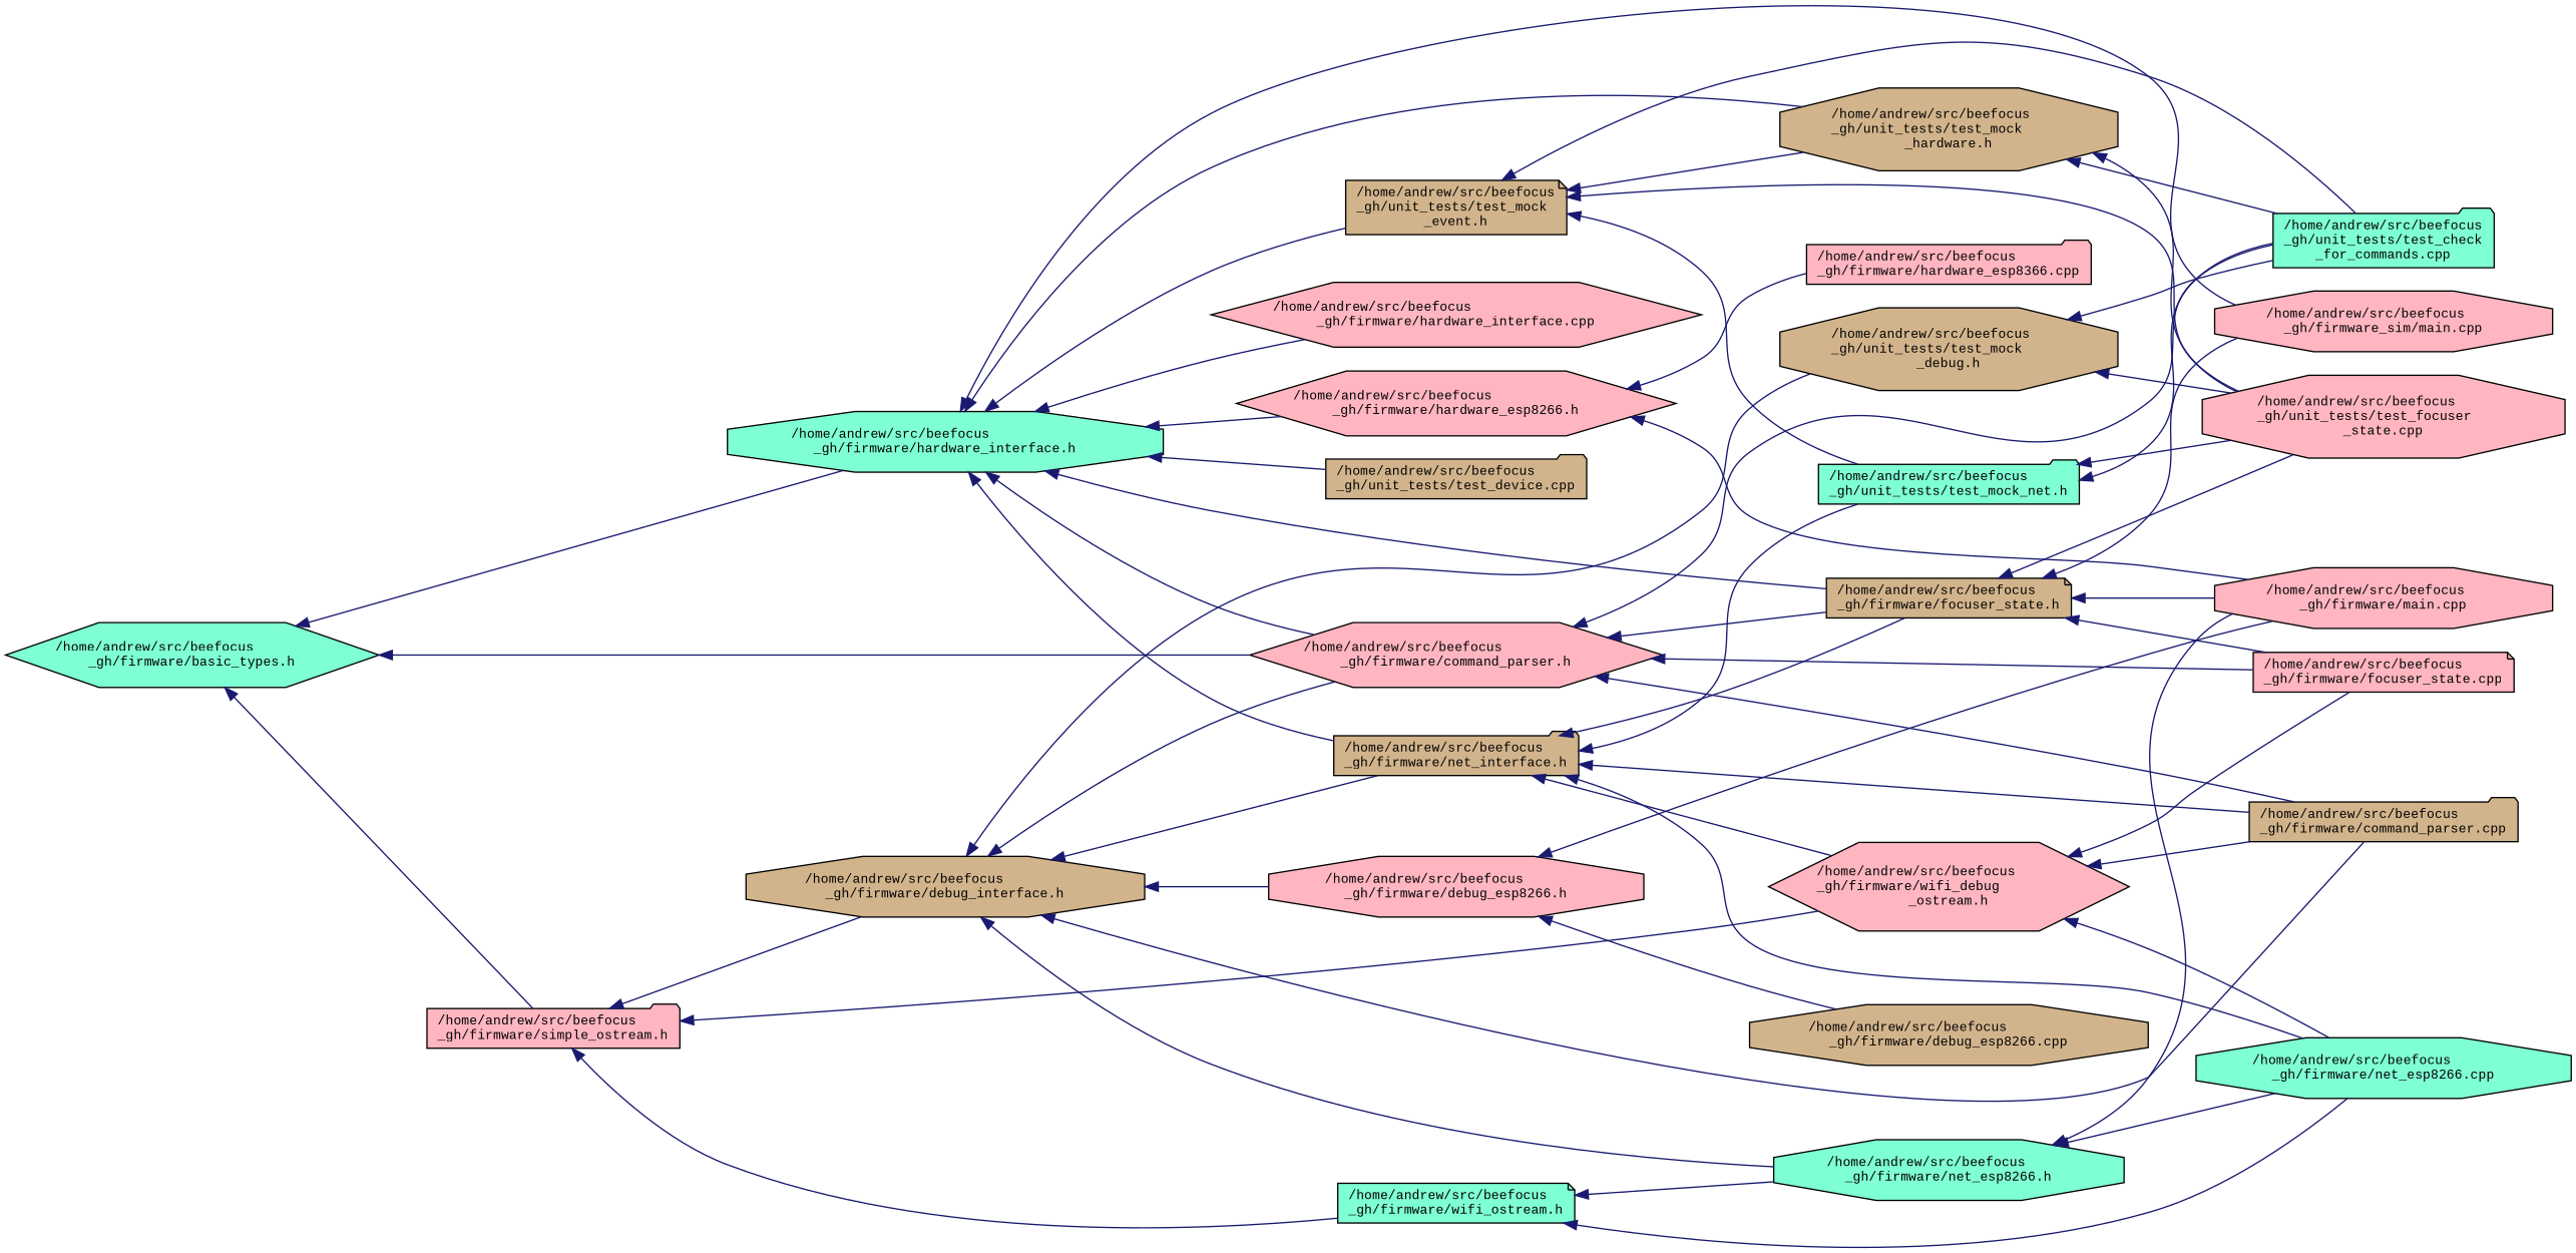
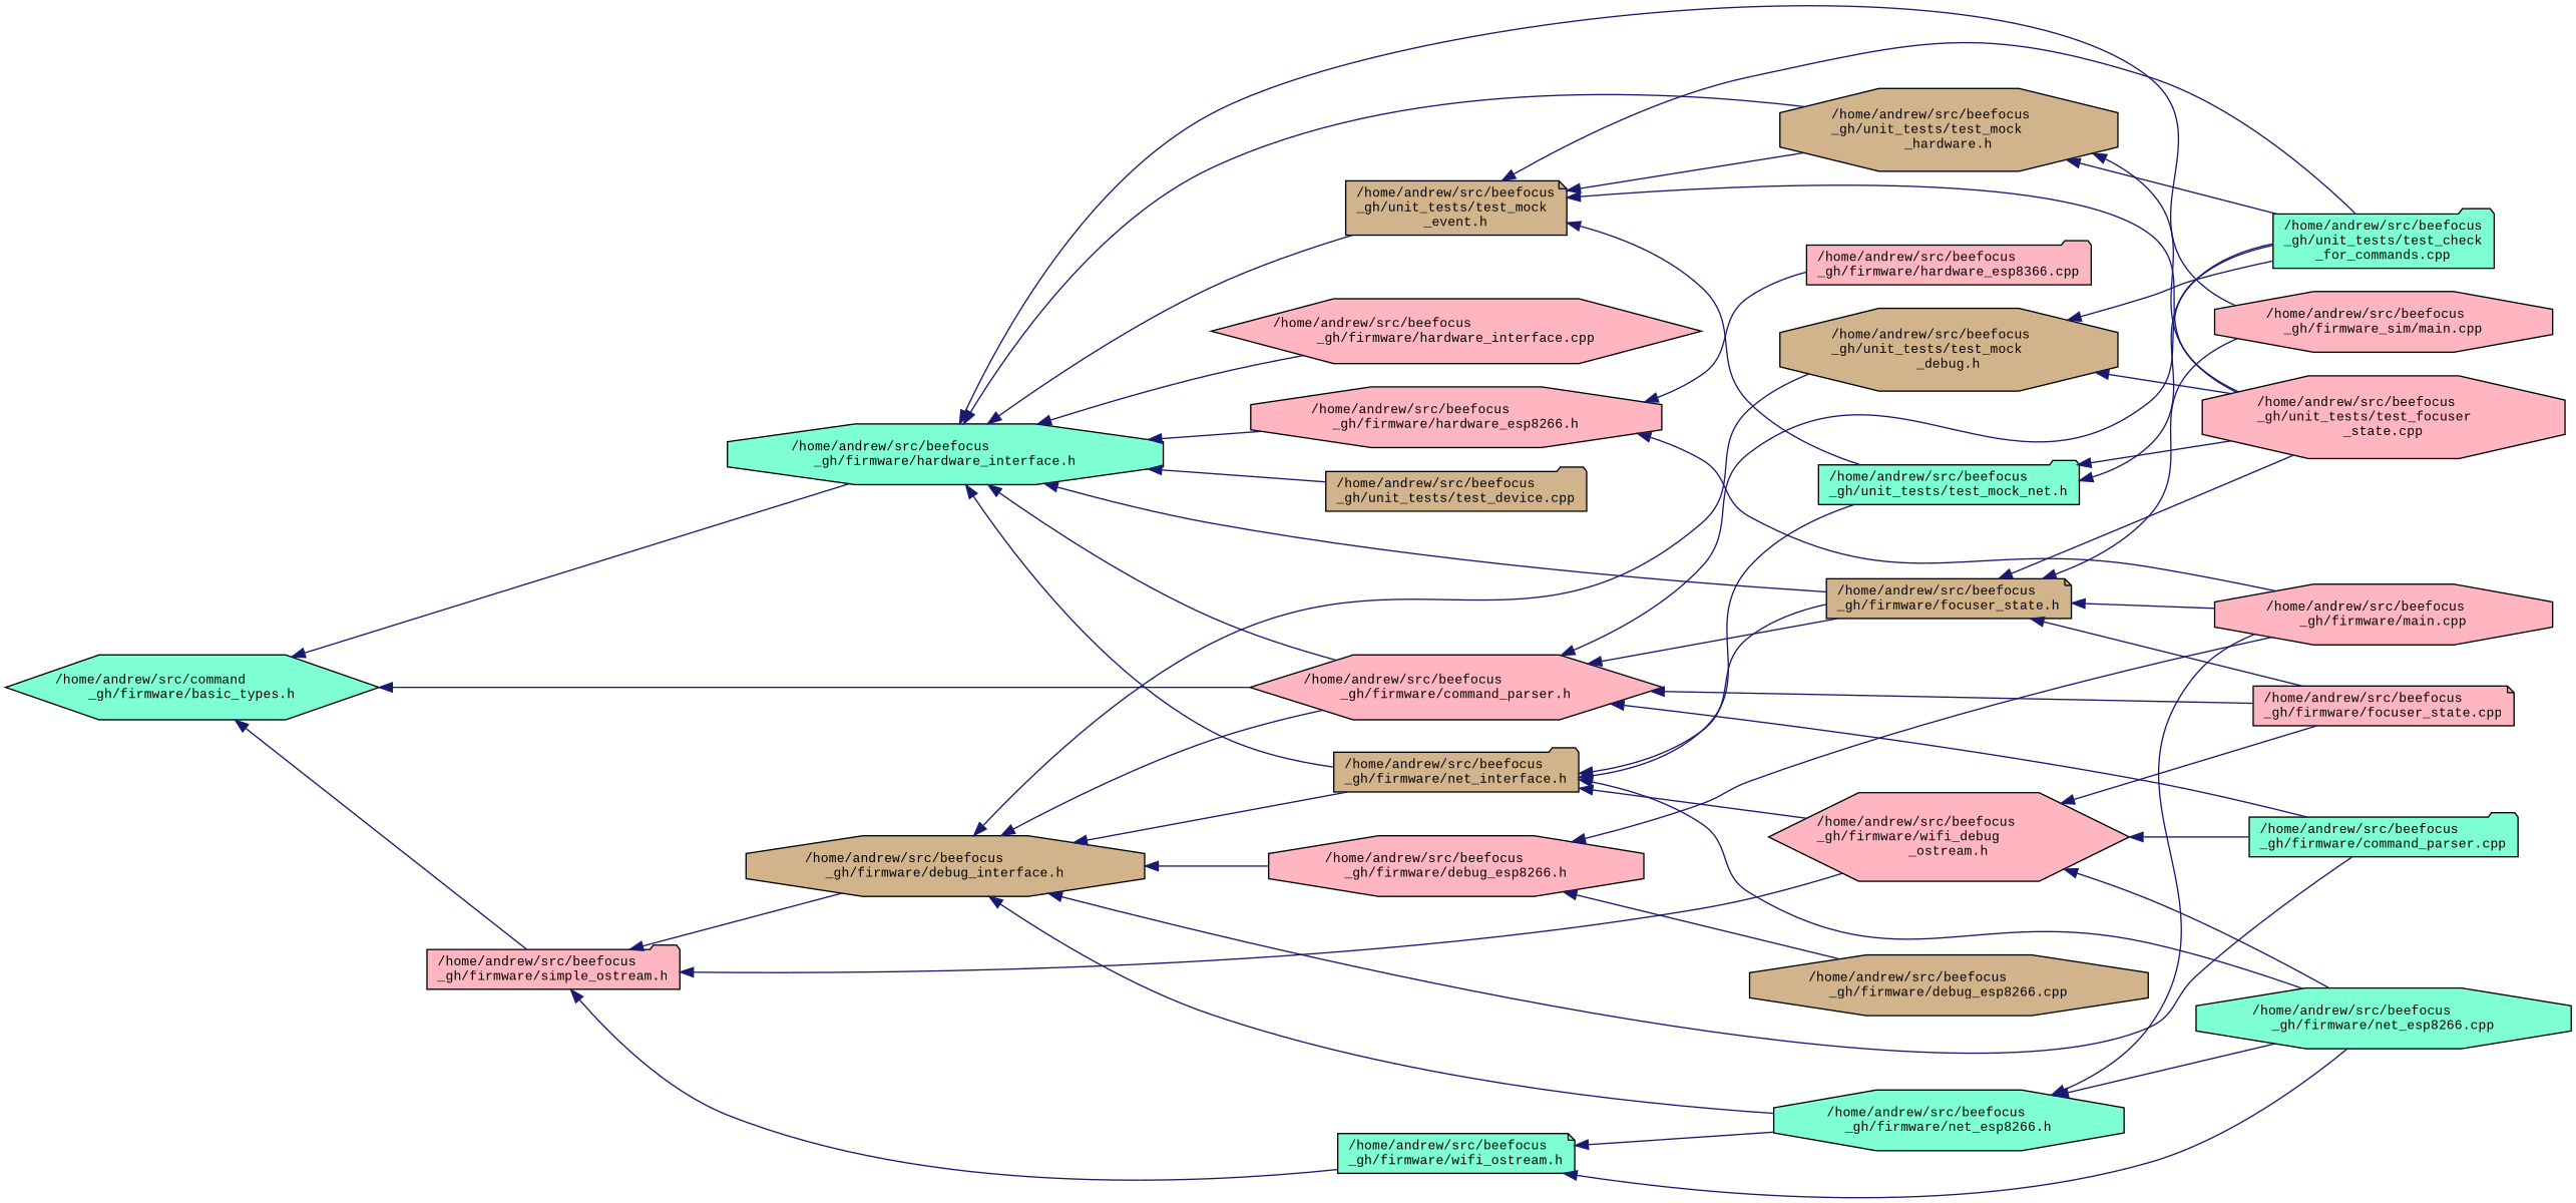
  digraph {
    fontname="Liberation Mono"
    rankdir=LR
    node [color=black fillcolor=lightpink fontname="Liberation Mono" fontsize=10 shape=octagon style=filled]
    edge [color=midnightblue dir=back fontname="Liberation Mono" fontsize=10 labelfontname=Helvetica labelfontsize=10 style=solid]
-   n1 [fillcolor=aquamarine fontcolor=black height=0.2 label="/home/andrew/src/beefocus\l_gh/firmware/basic_types.h" shape=hexagon width=0.4]
+   n1 [fillcolor=aquamarine fontcolor=black height=0.2 label="/home/andrew/src/command\l_gh/firmware/basic_types.h" shape=hexagon width=0.4]
    n2 [fillcolor=aquamarine height=0.2 label="/home/andrew/src/beefocus\l_gh/firmware/hardware_interface.h" width=0.4]
    n3 [height=0.2 label="/home/andrew/src/beefocus\l_gh/firmware/command_parser.h" shape=hexagon width=0.4]
    n4 [height=0.2 label="/home/andrew/src/beefocus\l_gh/firmware/simple_ostream.h" shape=folder width=0.4]
    n5 [fillcolor=tan height=0.2 label="/home/andrew/src/beefocus\l_gh/firmware/net_interface.h" shape=folder width=0.4]
    n6 [fillcolor=tan height=0.2 label="/home/andrew/src/beefocus\l_gh/firmware/focuser_state.h" shape=note width=0.4]
    n7 [height=0.2 label="/home/andrew/src/beefocus\l_gh/firmware_sim/main.cpp" width=0.4]
-   n8 [height=0.2 label="/home/andrew/src/beefocus\l_gh/firmware/hardware_esp8266.h" shape=hexagon width=0.4]
+   n8 [height=0.2 label="/home/andrew/src/beefocus\l_gh/firmware/hardware_esp8266.h" width=0.4]
    n9 [height=0.2 label="/home/andrew/src/beefocus\l_gh/firmware/hardware_interface.cpp" shape=hexagon width=0.4]
    n10 [fillcolor=tan height=0.2 label="/home/andrew/src/beefocus\l_gh/unit_tests/test_mock\l_event.h" shape=note width=0.4]
    n11 [fillcolor=tan height=0.2 label="/home/andrew/src/beefocus\l_gh/unit_tests/test_mock\l_hardware.h" width=0.4]
    n12 [fillcolor=tan height=0.2 label="/home/andrew/src/beefocus\l_gh/unit_tests/test_device.cpp" shape=folder width=0.4]
-   n13 [fillcolor=tan height=0.2 label="/home/andrew/src/beefocus\l_gh/firmware/command_parser.cpp" shape=folder width=0.4]
+   n13 [fillcolor=aquamarine height=0.2 label="/home/andrew/src/beefocus\l_gh/firmware/command_parser.cpp" shape=folder width=0.4]
    n14 [height=0.2 label="/home/andrew/src/beefocus\l_gh/firmware/focuser_state.cpp" shape=note width=0.4]
    n15 [fillcolor=aquamarine height=0.2 label="/home/andrew/src/beefocus\l_gh/unit_tests/test_check\l_for_commands.cpp" shape=folder width=0.4]
    n16 [height=0.2 label="/home/andrew/src/beefocus\l_gh/firmware/wifi_debug\l_ostream.h" shape=hexagon width=0.4]
    n17 [fillcolor=tan height=0.2 label="/home/andrew/src/beefocus\l_gh/firmware/debug_interface.h" width=0.4]
    n18 [fillcolor=aquamarine height=0.2 label="/home/andrew/src/beefocus\l_gh/firmware/wifi_ostream.h" shape=note width=0.4]
    n19 [fillcolor=aquamarine height=0.2 label="/home/andrew/src/beefocus\l_gh/firmware/net_esp8266.cpp" width=0.4]
    n20 [fillcolor=aquamarine height=0.2 label="/home/andrew/src/beefocus\l_gh/unit_tests/test_mock_net.h" shape=folder width=0.4]
    n21 [height=0.2 label="/home/andrew/src/beefocus\l_gh/firmware/main.cpp" width=0.4]
    n22 [height=0.2 label="/home/andrew/src/beefocus\l_gh/unit_tests/test_focuser\l_state.cpp" width=0.4]
    n23 [height=0.2 label="/home/andrew/src/beefocus\l_gh/firmware/hardware_esp8366.cpp" shape=folder width=0.4]
    n24 [height=0.2 label="/home/andrew/src/beefocus\l_gh/firmware/debug_esp8266.h" width=0.4]
    n25 [fillcolor=aquamarine height=0.2 label="/home/andrew/src/beefocus\l_gh/firmware/net_esp8266.h" width=0.4]
    n26 [fillcolor=tan height=0.2 label="/home/andrew/src/beefocus\l_gh/unit_tests/test_mock\l_debug.h" width=0.4]
    n27 [fillcolor=tan height=0.2 label="/home/andrew/src/beefocus\l_gh/firmware/debug_esp8266.cpp" width=0.4]
    n1 -> n2
    n1 -> n3
    n1 -> n4
    n2 -> n3
    n2 -> n5
    n2 -> n6
    n2 -> n7
    n2 -> n8
    n2 -> n9
    n2 -> n10
    n2 -> n11
    n2 -> n12
    n3 -> n6
    n3 -> n13
    n3 -> n14
    n3 -> n15
    n4 -> n16
    n4 -> n17
    n4 -> n18
    n5 -> n6
-   n5 -> n13
    n5 -> n16
    n5 -> n19
    n5 -> n20
    n6 -> n7
    n6 -> n14
    n6 -> n21
    n6 -> n22
    n8 -> n21
    n8 -> n23
    n10 -> n11
    n10 -> n15
    n10 -> n20
    n10 -> n22
    n11 -> n15
    n11 -> n22
    n16 -> n13
    n16 -> n14
    n16 -> n19
    n17 -> n3
    n17 -> n5
    n17 -> n13
    n17 -> n24
    n17 -> n25
    n17 -> n26
    n18 -> n19
    n18 -> n25
    n20 -> n15
    n20 -> n22
    n24 -> n21
    n24 -> n27
    n25 -> n19
    n25 -> n21
    n26 -> n15
    n26 -> n22
  }
